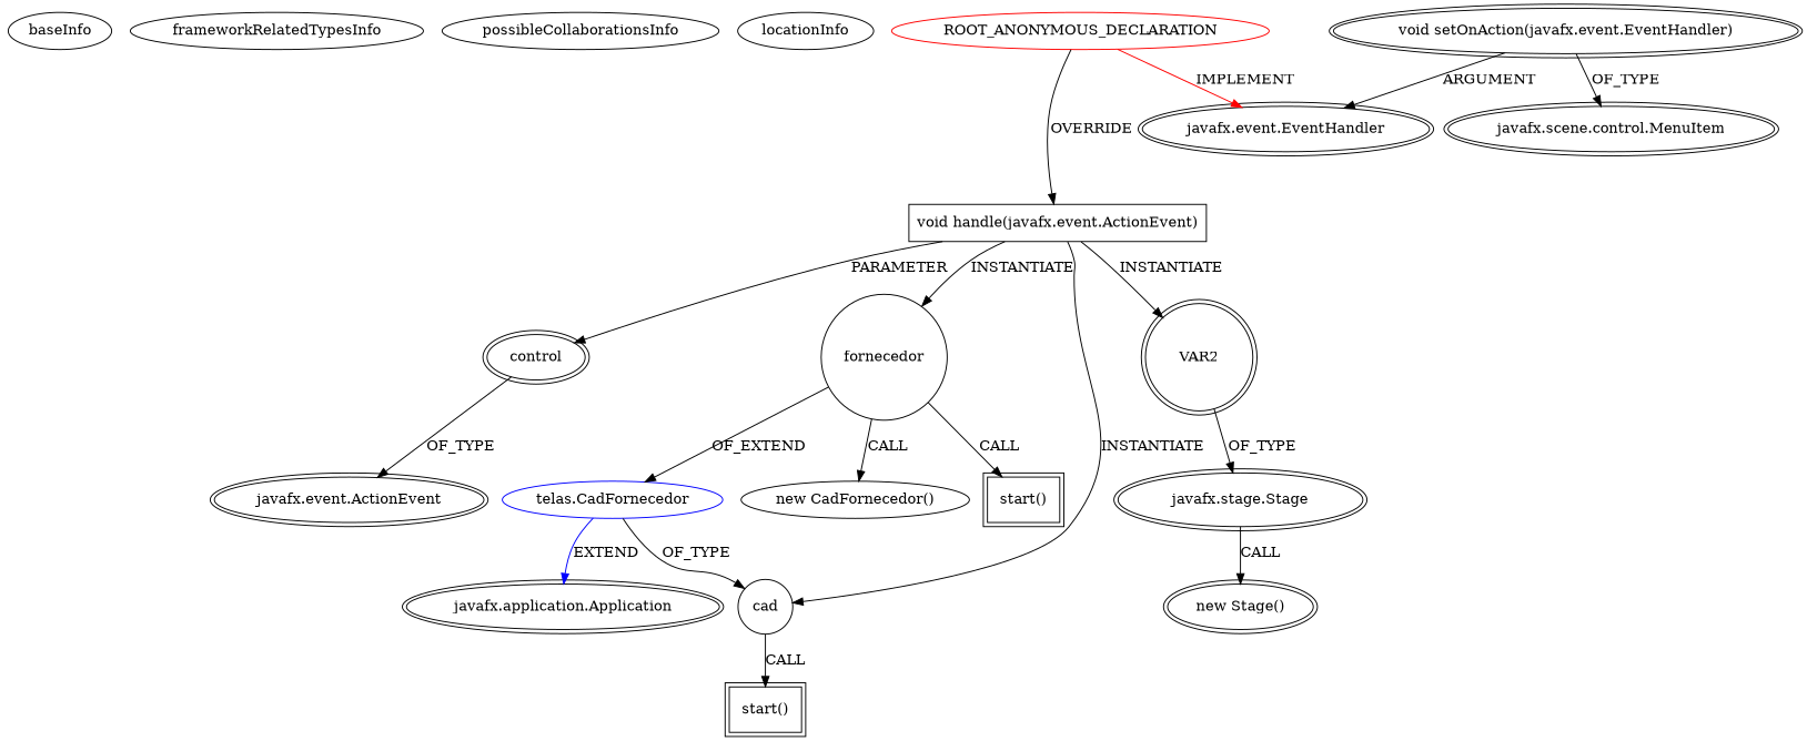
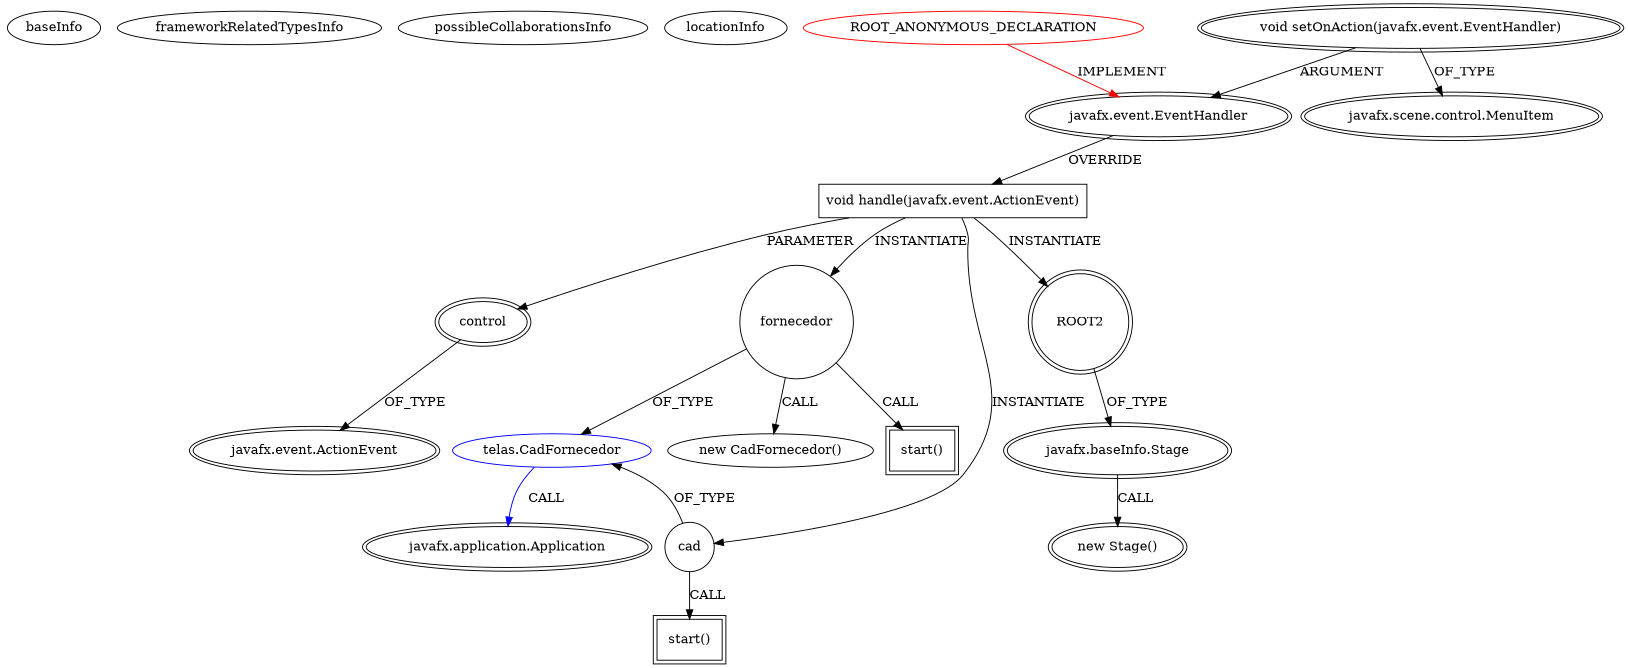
  digraph {
    node [isFrameworkType=true peripheries=2]
    baseInfo [category=extension_graph graphId=4700 isAnonymous=true possibleRelation=true isFrameworkType="" peripheries=""]
    frameworkRelatedTypesInfo [0="javafx.event.EventHandler" isFrameworkType="" peripheries=""]
    possibleCollaborationsInfo [0="4700~OVERRIDING_METHOD_DECLARATION-METHOD_CALL-OVERRIDING_METHOD_DECLARATION-INSTANTIATION-~javafx.event.EventHandler ~javafx.application.Application ~true~false" isFrameworkType="" peripheries=""]
    locationInfo [contextSignature="void start(javafx.stage.Stage)" filePath="/viniciusbellini-Praticando/Praticando-master/src/telas/MenuPrincipal.java" graphId=4700 projectName="viniciusbellini-Praticando" isFrameworkType="" peripheries=""]
    n5 [color=red isFrameworkType=false label=ROOT_ANONYMOUS_DECLARATION vertexType=ROOT_ANONYMOUS_DECLARATION peripheries=""]
    n6 [label="javafx.event.EventHandler" vertexType=FRAMEWORK_INTERFACE_TYPE]
    n7 [isFrameworkType=false label="void handle(javafx.event.ActionEvent)" shape=box vertexType=OVERRIDING_METHOD_DECLARATION peripheries=""]
    n8 [label=control vertexType=PARAMETER_DECLARATION]
    n9 [isFrameworkType=false label=fornecedor shape=circle vertexType=VARIABLE_EXPRESION peripheries=""]
-   n10 [label=VAR2 shape=circle vertexType=VARIABLE_EXPRESION]
+   n10 [label=ROOT2 shape=circle vertexType=VARIABLE_EXPRESION]
    n11 [isFrameworkType=false label=cad shape=circle vertexType=VARIABLE_EXPRESION peripheries=""]
    n12 [label="void setOnAction(javafx.event.EventHandler)" vertexType=OUTSIDE_CALL]
    n13 [label="javafx.scene.control.MenuItem" vertexType=FRAMEWORK_CLASS_TYPE]
    n14 [label="javafx.event.ActionEvent" vertexType=FRAMEWORK_CLASS_TYPE]
    n15 [color=blue isFrameworkType=false label="telas.CadFornecedor" vertexType=REFERENCE_CLIENT_CLASS_DECLARATION peripheries=""]
    n16 [isFrameworkType=false label="new CadFornecedor()" vertexType=CONSTRUCTOR_CALL peripheries=""]
    n17 [label="start()" shape=box vertexType=INSIDE_CALL]
-   n18 [label="javafx.stage.Stage" vertexType=FRAMEWORK_CLASS_TYPE]
+   n18 [label="javafx.baseInfo.Stage" vertexType=FRAMEWORK_CLASS_TYPE]
    n19 [label="start()" shape=box vertexType=INSIDE_CALL]
    n20 [label="javafx.application.Application" vertexType=FRAMEWORK_CLASS_TYPE]
    n21 [label="new Stage()" vertexType=CONSTRUCTOR_CALL]
    n5 -> n6 [color=red label=IMPLEMENT]
-   n5 -> n7 [label=OVERRIDE]
+   n6 -> n7 [label=OVERRIDE]
    n7 -> n8 [label=PARAMETER]
    n7 -> n9 [label=INSTANTIATE]
    n7 -> n10 [label=INSTANTIATE]
    n7 -> n11 [label=INSTANTIATE]
    n8 -> n14 [label=OF_TYPE]
-   n9 -> n15 [label=OF_EXTEND]
+   n9 -> n15 [label=OF_TYPE]
    n9 -> n16 [label=CALL]
    n9 -> n17 [label=CALL]
    n10 -> n18 [label=OF_TYPE]
-   n15 -> n11 [label=OF_TYPE]
+   n11 -> n15 [label=OF_TYPE]
    n11 -> n19 [label=CALL]
    n12 -> n6 [label=ARGUMENT]
    n12 -> n13 [label=OF_TYPE]
-   n15 -> n20 [color=blue label=EXTEND]
+   n15 -> n20 [color=blue label=CALL]
    n18 -> n21 [label=CALL]
  }
